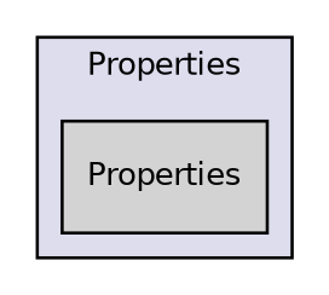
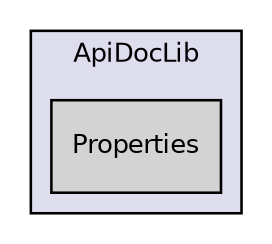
  digraph {
    compound=true
    n1 [fillcolor=lightgrey fontname=Helvetica fontsize=10 label=Properties pencolor=black shape=box style=filled]
    subgraph cluster_1 {
      bgcolor="#ddddee"
      fontname=Helvetica
      fontsize=10
-     label=Properties
+     label=ApiDocLib
      pencolor=black
      n1
    }
  }
